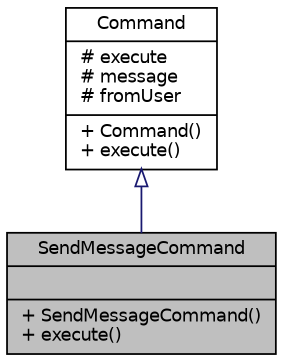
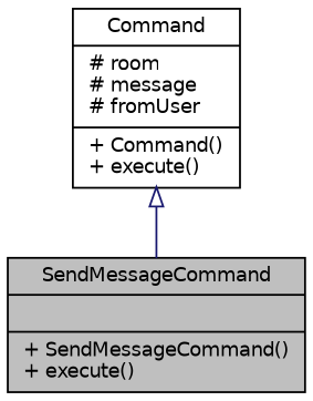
  digraph {
    node [color=black fontname=Helvetica fontsize=10 shape=record style=filled]
    n1 [fillcolor=grey75 fontcolor=black height=0.2 label="{SendMessageCommand\n||+ SendMessageCommand()\l+ execute()\l}" width=0.4]
-   n2 [fillcolor=white height=0.2 label="{Command\n|# execute\l# message\l# fromUser\l|+ Command()\l+ execute()\l}" width=0.4]
+   n2 [fillcolor=white height=0.2 label="{Command\n|# room\l# message\l# fromUser\l|+ Command()\l+ execute()\l}" width=0.4]
    n2 -> n1 [arrowtail=onormal color=midnightblue dir=back fontname=Helvetica fontsize=10 labelfontname=Helvetica labelfontsize=10 style=solid]
  }
